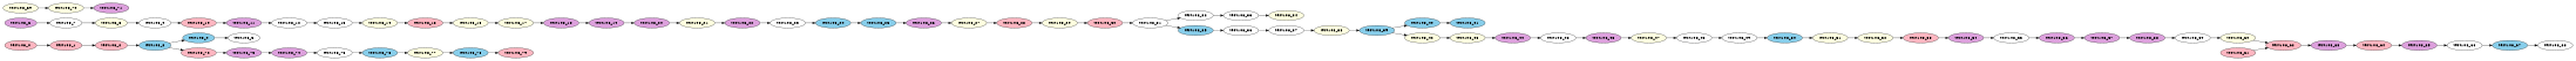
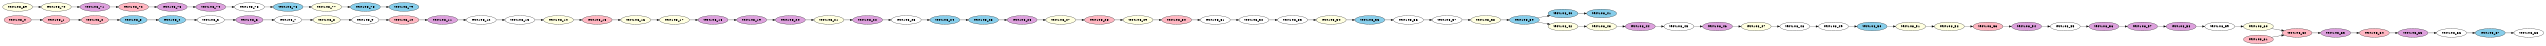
  digraph {
    rankdir=LR
    node [fillcolor=white style=filled]
    test108_0 [fillcolor=lightpink]
    test108_1 [fillcolor=lightpink]
    test108_2 [fillcolor=lightpink]
    test108_3 [fillcolor=skyblue]
    test108_4 [fillcolor=skyblue]
    test108_5
    test108_6 [fillcolor=plum]
    test108_7
    test108_8 [fillcolor=lightyellow]
    test108_9
    test108_10 [fillcolor=lightpink]
    test108_11 [fillcolor=plum]
    test108_12
    test108_13
    test108_14 [fillcolor=lightyellow]
    test108_15 [fillcolor=lightpink]
    test108_16 [fillcolor=lightyellow]
    test108_17 [fillcolor=lightyellow]
    test108_18 [fillcolor=plum]
    test108_19 [fillcolor=plum]
    test108_20 [fillcolor=plum]
    test108_21 [fillcolor=lightyellow]
    test108_22 [fillcolor=plum]
    test108_23
    test108_24 [fillcolor=skyblue]
    test108_25 [fillcolor=skyblue]
    test108_26 [fillcolor=plum]
    test108_27 [fillcolor=lightyellow]
    test108_28 [fillcolor=lightpink]
    test108_29 [fillcolor=lightyellow]
    test108_30 [fillcolor=lightpink]
    test108_31
    test108_32
    test108_33
    test108_34 [fillcolor=lightyellow]
    test108_35 [fillcolor=skyblue]
    test108_36
    test108_37
    test108_38 [fillcolor=lightyellow]
    test108_39 [fillcolor=skyblue]
    test108_40 [fillcolor=skyblue]
    test108_42 [fillcolor=lightyellow]
    test108_41 [fillcolor=skyblue]
    test108_43 [fillcolor=lightyellow]
    test108_44 [fillcolor=plum]
    test108_45
    test108_46 [fillcolor=plum]
    test108_47 [fillcolor=lightyellow]
    test108_48
    test108_49
    test108_50 [fillcolor=skyblue]
    test108_51 [fillcolor=lightyellow]
    test108_52 [fillcolor=lightyellow]
    test108_53 [fillcolor=lightpink]
    test108_54 [fillcolor=plum]
    test108_55
    test108_56 [fillcolor=plum]
    test108_57 [fillcolor=plum]
    test108_58 [fillcolor=plum]
    test108_59
    test108_60 [fillcolor=lightyellow]
    test108_62 [fillcolor=lightpink]
    test108_61 [fillcolor=lightpink]
    test108_63 [fillcolor=plum]
    test108_64 [fillcolor=lightpink]
    test108_65 [fillcolor=plum]
    test108_66
    test108_67 [fillcolor=skyblue]
    test108_68
    test108_69 [fillcolor=lightyellow]
    test108_70 [fillcolor=lightyellow]
    test108_71 [fillcolor=plum]
    test108_72 [fillcolor=lightpink]
    test108_73 [fillcolor=plum]
    test108_74 [fillcolor=plum]
    test108_75
    test108_76 [fillcolor=skyblue]
    test108_77 [fillcolor=lightyellow]
    test108_78 [fillcolor=skyblue]
-   test108_79 [fillcolor=lightpink]
+   test108_79 [fillcolor=skyblue]
    test108_0 -> test108_1
    test108_1 -> test108_2
    test108_2 -> test108_3
    test108_3 -> test108_4
    test108_4 -> test108_5
+   test108_5 -> test108_6
    test108_6 -> test108_7
    test108_7 -> test108_8
    test108_8 -> test108_9
    test108_9 -> test108_10
    test108_10 -> test108_11
    test108_11 -> test108_12
    test108_12 -> test108_13
    test108_13 -> test108_14
    test108_14 -> test108_15
    test108_15 -> test108_16
    test108_16 -> test108_17
    test108_17 -> test108_18
    test108_18 -> test108_19
    test108_19 -> test108_20
    test108_20 -> test108_21
    test108_21 -> test108_22
    test108_22 -> test108_23
    test108_23 -> test108_24
    test108_24 -> test108_25
    test108_25 -> test108_26
    test108_26 -> test108_27
    test108_27 -> test108_28
    test108_28 -> test108_29
    test108_29 -> test108_30
    test108_30 -> test108_31
    test108_31 -> test108_32
    test108_32 -> test108_33
    test108_33 -> test108_34
-   test108_31 -> test108_35
+   test108_34 -> test108_35
    test108_35 -> test108_36
    test108_36 -> test108_37
    test108_37 -> test108_38
    test108_38 -> test108_39
    test108_39 -> test108_40
    test108_39 -> test108_42
    test108_40 -> test108_41
    test108_42 -> test108_43
    test108_43 -> test108_44
    test108_44 -> test108_45
    test108_45 -> test108_46
    test108_46 -> test108_47
    test108_47 -> test108_48
    test108_48 -> test108_49
    test108_49 -> test108_50
    test108_50 -> test108_51
    test108_51 -> test108_52
    test108_52 -> test108_53
    test108_53 -> test108_54
    test108_54 -> test108_55
    test108_55 -> test108_56
    test108_56 -> test108_57
    test108_57 -> test108_58
    test108_58 -> test108_59
    test108_59 -> test108_60
    test108_60 -> test108_62
    test108_62 -> test108_63
    test108_61 -> test108_62
    test108_63 -> test108_64
    test108_64 -> test108_65
    test108_65 -> test108_66
    test108_66 -> test108_67
    test108_67 -> test108_68
    test108_69 -> test108_70
    test108_70 -> test108_71
-   test108_3 -> test108_72
+   test108_71 -> test108_72
    test108_72 -> test108_73
    test108_73 -> test108_74
    test108_74 -> test108_75
    test108_75 -> test108_76
    test108_76 -> test108_77
    test108_77 -> test108_78
    test108_78 -> test108_79
  }
